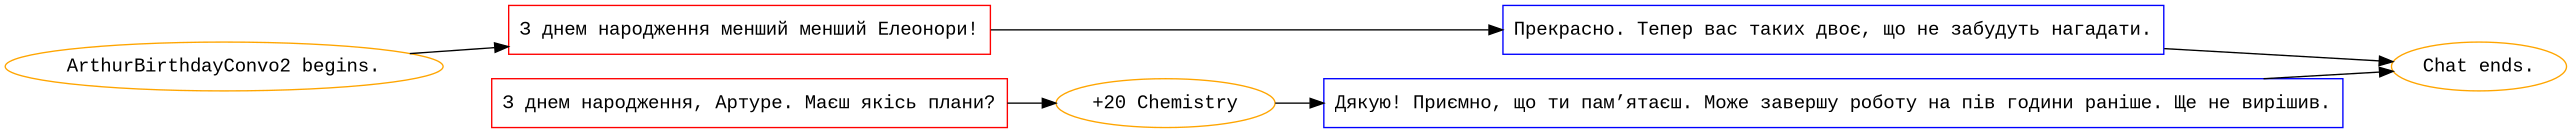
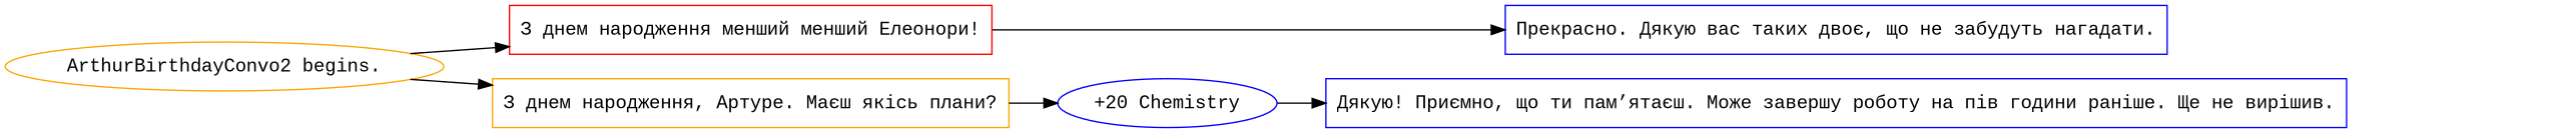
  digraph {
    fontname="Liberation Mono"
    rankdir=LR
    node [color=orange fontname="Liberation Mono" shape=box]
    edge [fontname="Liberation Mono"]
    "ArthurBirthdayConvo2 begins." [shape=""]
    n2 [color=red label="З днем народження менший менший Елеонори!"]
-   n3 [color=red label="З днем народження, Артуре. Маєш якісь плани?"]
-   n4 [color=blue label="Прекрасно. Тепер вас таких двоє, що не забудуть нагадати."]
-   n5 [label="+20 Chemistry" shape=""]
-   "Chat ends." [shape=""]
+   n3 [label="З днем народження, Артуре. Маєш якісь плани?"]
+   n4 [color=blue label="Прекрасно. Дякую вас таких двоє, що не забудуть нагадати."]
+   n5 [color=blue label="+20 Chemistry" shape=""]
    n7 [color=blue label="Дякую! Приємно, що ти пам’ятаєш. Може завершу роботу на пів години раніше. Ще не вирішив."]
    "ArthurBirthdayConvo2 begins." -> n2
+   "ArthurBirthdayConvo2 begins." -> n3
    n2 -> n4
    n3 -> n5
-   n4 -> "Chat ends."
    n5 -> n7
-   n7 -> "Chat ends."
  }
